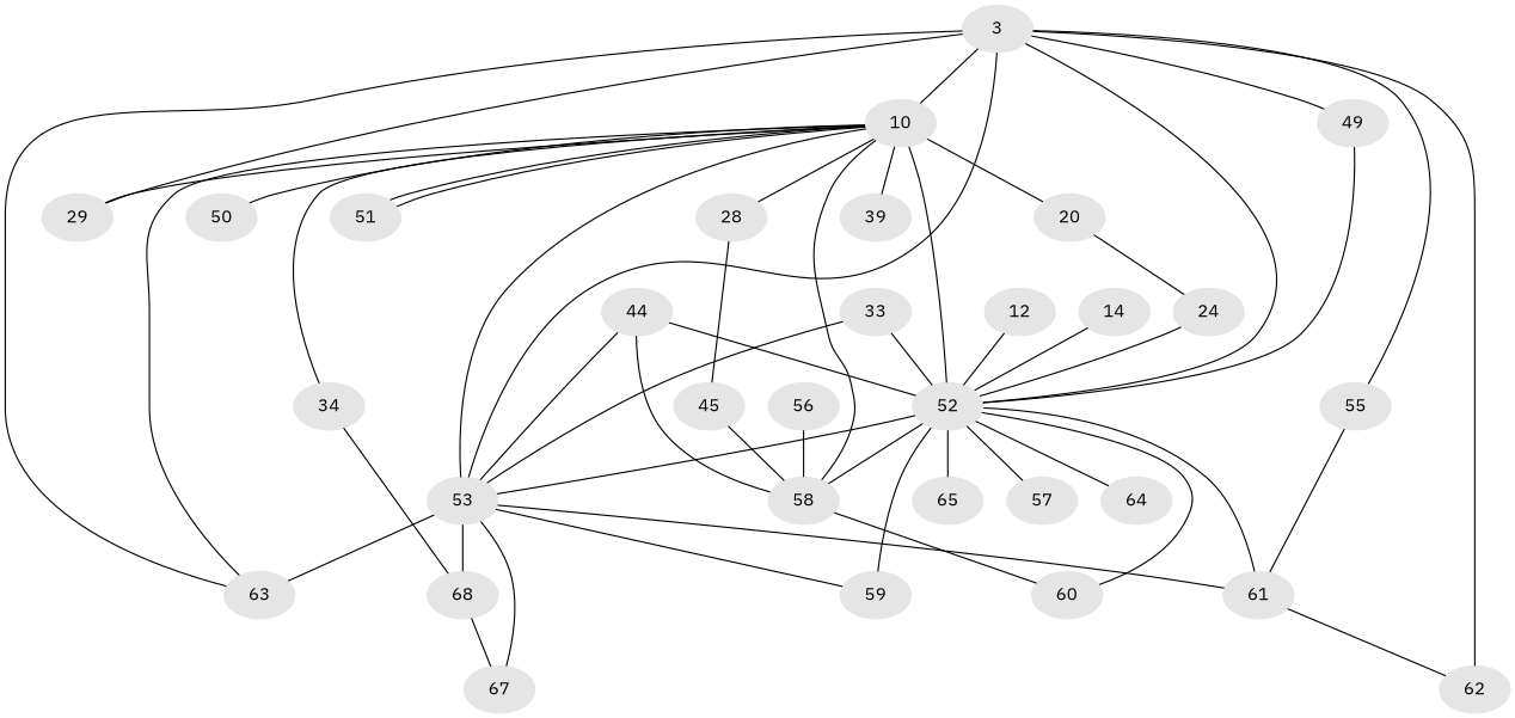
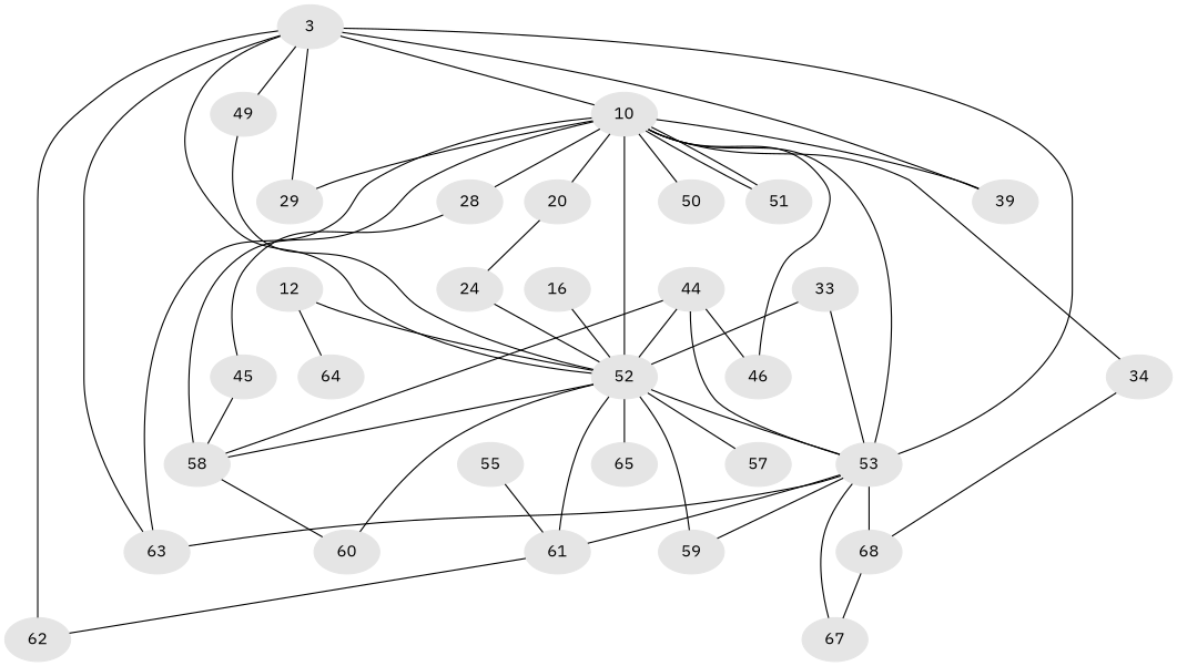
  graph {
    fontname="IBM Plex Sans"
    node [color=gray90 fontname="IBM Plex Sans" style=filled]
    edge [fontname="IBM Plex Sans"]
    3 [super="+1"]
    10 [super="+4+7"]
    29
    49
    52 [super="+42+9"]
    53 [super="+35+25+6+31+47"]
    55
    62 [super="+22+36"]
    63 [super="+27+38"]
    20
    28
    34
    39
+   46
    50
    51
    58 [super="+17+54+41"]
    61 [super="+43+40"]
    57
    59 [super="+19"]
    60
    64
    65
    68 [super="+48"]
    67
    24
    45
    12
-   14
+   14 [label=16]
    33
    44 [super="+18+37"]
-   56
    3 -- 10 [weight=8]
    3 -- 29
    3 -- 49
    3 -- 52 [weight=6]
    3 -- 53 [weight=2]
-   3 -- 55
+   3 -- 39
    3 -- 62 [weight=3]
    3 -- 63
    10 -- 29
    10 -- 52 [weight=14]
    10 -- 53 [weight=7]
    10 -- 63
    10 -- 20 [weight=2]
    10 -- 28 [weight=2]
    10 -- 34
    10 -- 39 [weight=2]
+   10 -- 46
    10 -- 50
    10 -- 51
    10 -- 51
    10 -- 58 [weight=7]
    49 -- 52
    52 -- 53 [weight=4]
    52 -- 58
    52 -- 61 [weight=3]
    52 -- 57
    52 -- 59 [weight=3]
    52 -- 60
-   52 -- 64
+   12 -- 64
    52 -- 65 [weight=2]
    53 -- 63 [weight=2]
    53 -- 61
    53 -- 59
    53 -- 68 [weight=3]
    53 -- 67
    55 -- 61
    20 -- 24
    28 -- 45
    34 -- 68
    58 -- 60
    61 -- 62
    68 -- 67
    24 -- 52
    45 -- 58
    12 -- 52 [weight=2]
    14 -- 52
    33 -- 52
    33 -- 53
    44 -- 52 [weight=2]
    44 -- 53
+   44 -- 46
    44 -- 58 [weight=2]
-   56 -- 58 [weight=2]
  }
